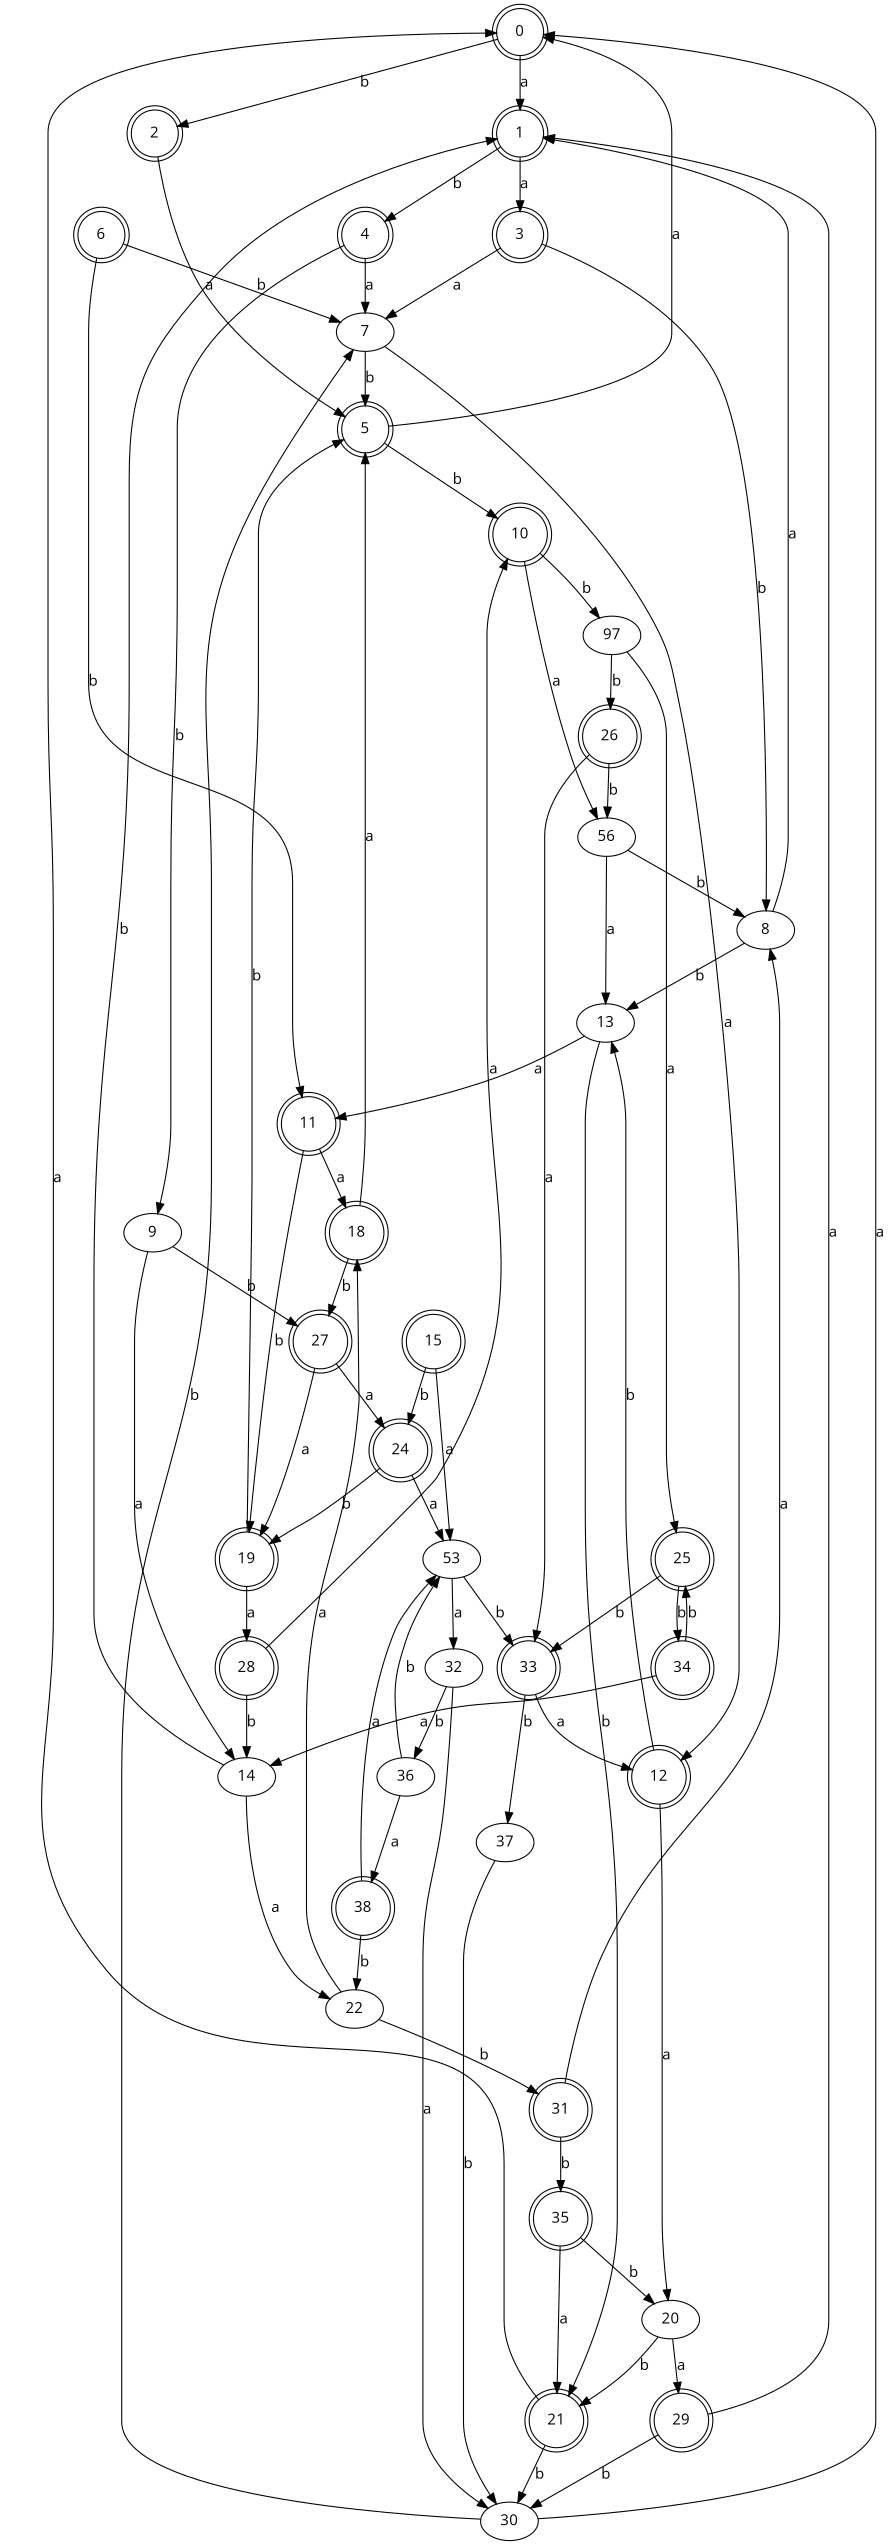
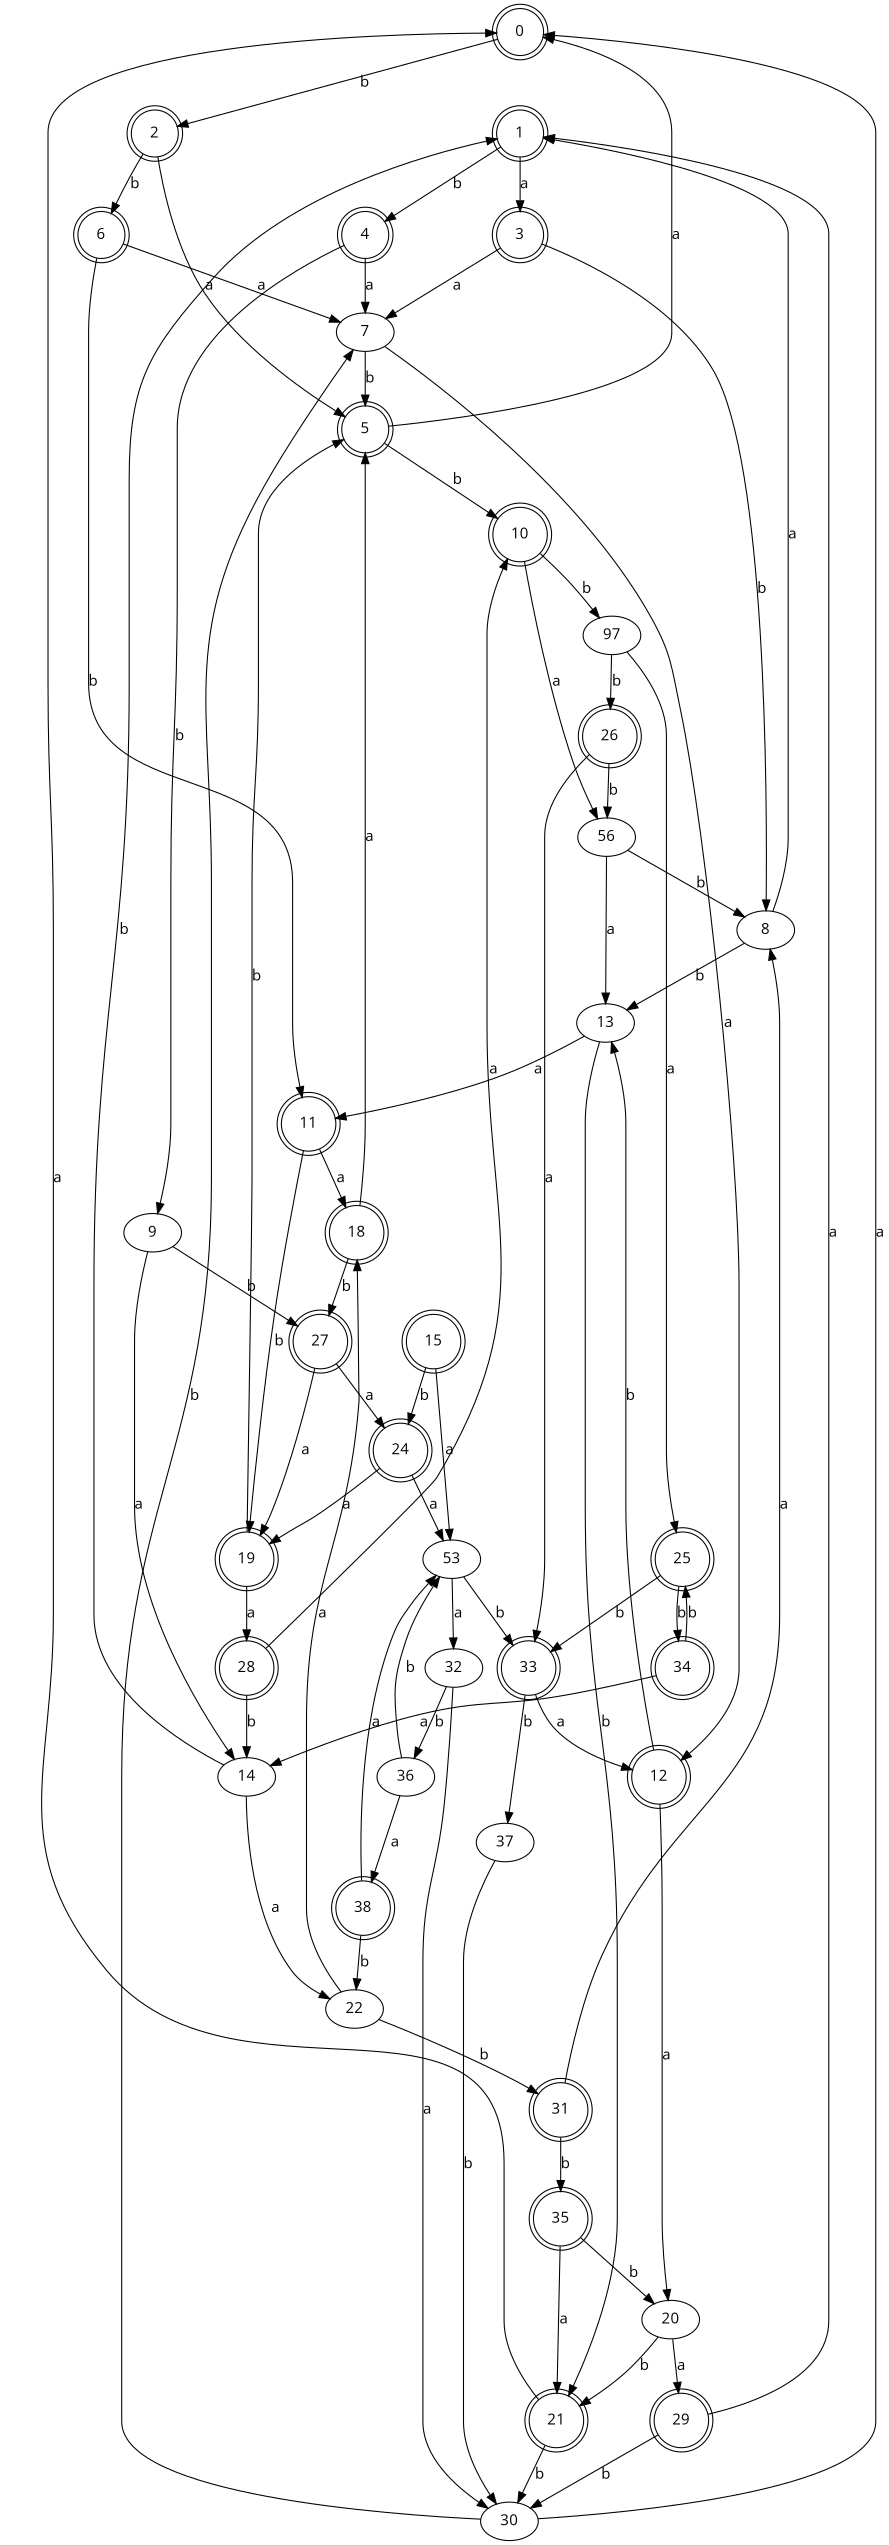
  digraph {
    fontname="Open Sans"
    node [fontname="Open Sans" shape=doublecircle]
    edge [fontname="Open Sans"]
    0
    1
    2
    3
    4
    5
    6
    7 [shape=""]
    8 [shape=""]
    9 [shape=""]
    10
    11
    12
    13 [shape=""]
    14 [shape=""]
    27
    n17 [label=56 shape=""]
    n18 [label=97 shape=""]
    18
    19
    20 [shape=""]
    21
    22 [shape=""]
    n24 [label=53 shape=""]
    15
    24
    25
    26
    28
    29
    30 [shape=""]
    31
    32 [shape=""]
    33
    34
    35
    36 [shape=""]
    37 [shape=""]
    38
-   0 -> 1 [label=a]
    0 -> 2 [label=b]
    1 -> 3 [label=a]
    1 -> 4 [label=b]
    2 -> 5 [label=a]
+   2 -> 6 [label=b]
    3 -> 7 [label=a]
    3 -> 8 [label=b]
    4 -> 7 [label=a]
    4 -> 9 [label=b]
    5 -> 0 [label=a]
    5 -> 10 [label=b]
-   6 -> 7 [label=b]
+   6 -> 7 [label=a]
    6 -> 11 [label=b]
    7 -> 5 [label=b]
    7 -> 12 [label=a]
    8 -> 1 [label=a]
    8 -> 13 [label=b]
    9 -> 14 [label=a]
    9 -> 27 [label=b]
    10 -> n17 [label=a]
    10 -> n18 [label=b]
    11 -> 18 [label=a]
    11 -> 19 [label=b]
    12 -> 13 [label=b]
    12 -> 20 [label=a]
    13 -> 11 [label=a]
    13 -> 21 [label=b]
    14 -> 1 [label=b]
    14 -> 22 [label=a]
    27 -> 19 [label=a]
    27 -> 24 [label=a]
    n17 -> 8 [label=b]
    n17 -> 13 [label=a]
    n18 -> 25 [label=a]
    n18 -> 26 [label=b]
    18 -> 5 [label=a]
    18 -> 27 [label=b]
    19 -> 5 [label=b]
    19 -> 28 [label=a]
    20 -> 21 [label=b]
    20 -> 29 [label=a]
    21 -> 0 [label=a]
    21 -> 30 [label=b]
    22 -> 18 [label=a]
    22 -> 31 [label=b]
    n24 -> 32 [label=a]
    n24 -> 33 [label=b]
    15 -> n24 [label=a]
    15 -> 24 [label=b]
-   24 -> 19 [label=b]
+   24 -> 19 [label=a]
    24 -> n24 [label=a]
    25 -> 33 [label=b]
    25 -> 34 [label=b]
    26 -> n17 [label=b]
    26 -> 33 [label=a]
    28 -> 10 [label=a]
    28 -> 14 [label=b]
    29 -> 1 [label=a]
    29 -> 30 [label=b]
    30 -> 0 [label=a]
    30 -> 7 [label=b]
    31 -> 8 [label=a]
    31 -> 35 [label=b]
    32 -> 30 [label=a]
    32 -> 36 [label=b]
    33 -> 12 [label=a]
    33 -> 37 [label=b]
    34 -> 14 [label=a]
    34 -> 25 [label=b]
    35 -> 20 [label=b]
    35 -> 21 [label=a]
    36 -> n24 [label=b]
    36 -> 38 [label=a]
    37 -> 30 [label=b]
    38 -> 22 [label=b]
    38 -> n24 [label=a]
  }
